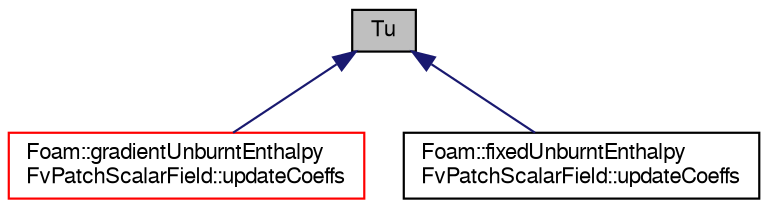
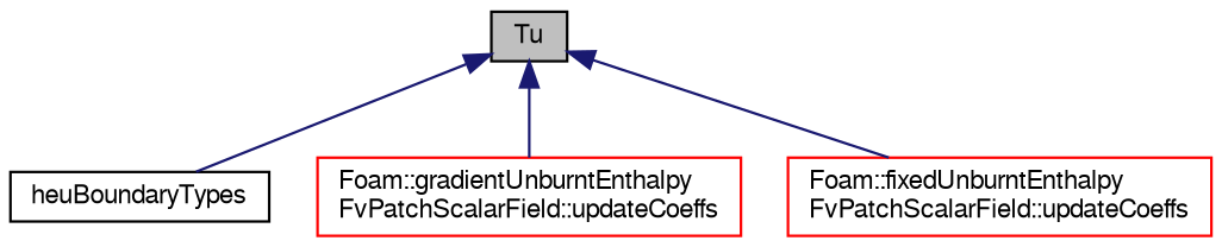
  digraph {
    rankdir=TB
    node [color=black fontname=FreeSans fontsize=10 shape=record]
    edge [color=midnightblue dir=back fontname=FreeSans fontsize=10 labelfontname=FreeSans labelfontsize=10 style=solid]
    n1 [fillcolor=grey75 fontcolor=black height=0.2 label=Tu style=filled width=0.4]
+   n2 [height=0.2 label=heuBoundaryTypes width=0.4]
    n3 [color=red height=0.2 label="Foam::gradientUnburntEnthalpy\lFvPatchScalarField::updateCoeffs" width=0.4]
-   n4 [height=0.2 label="Foam::fixedUnburntEnthalpy\lFvPatchScalarField::updateCoeffs" width=0.4]
+   n4 [color=red height=0.2 label="Foam::fixedUnburntEnthalpy\lFvPatchScalarField::updateCoeffs" width=0.4]
+   n1 -> n2
    n1 -> n3
    n1 -> n4
  }
